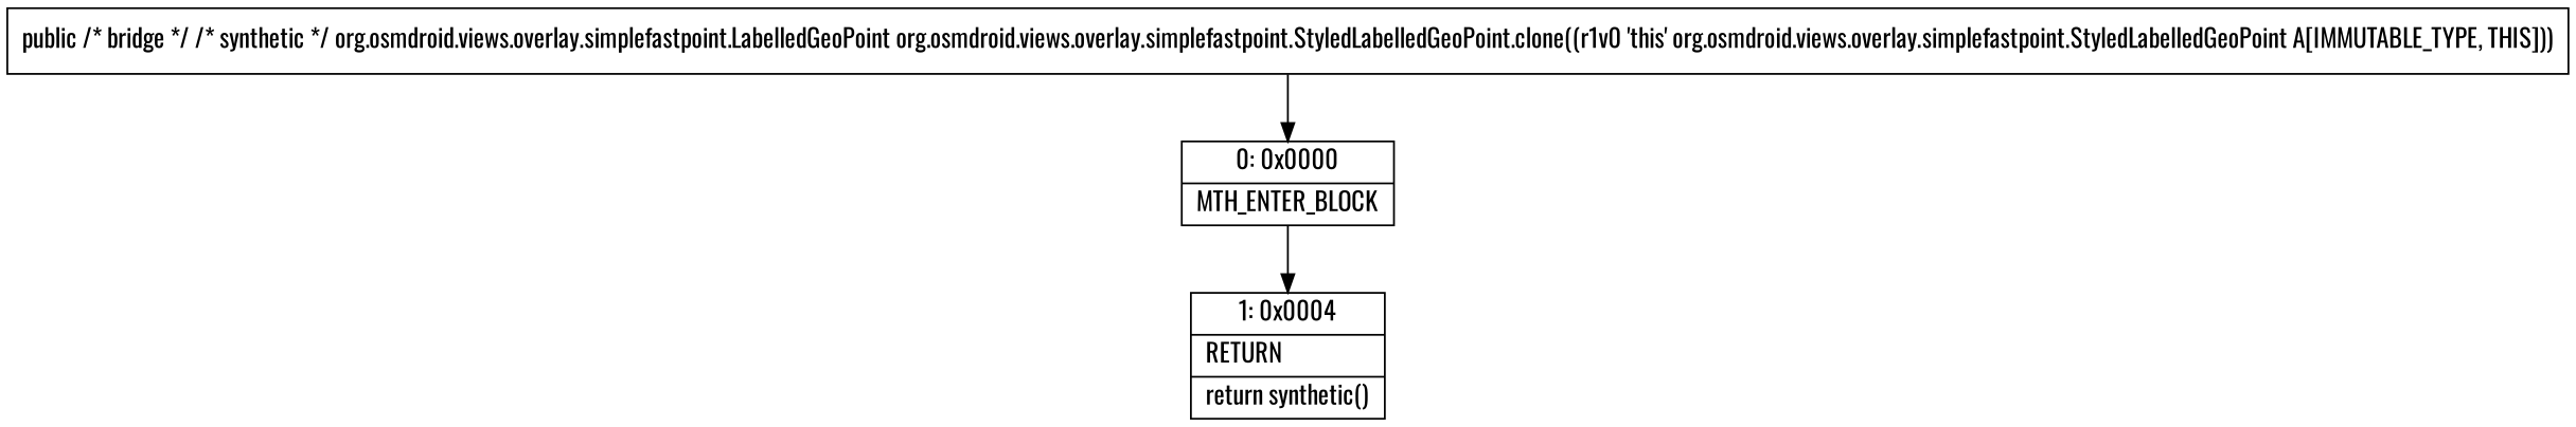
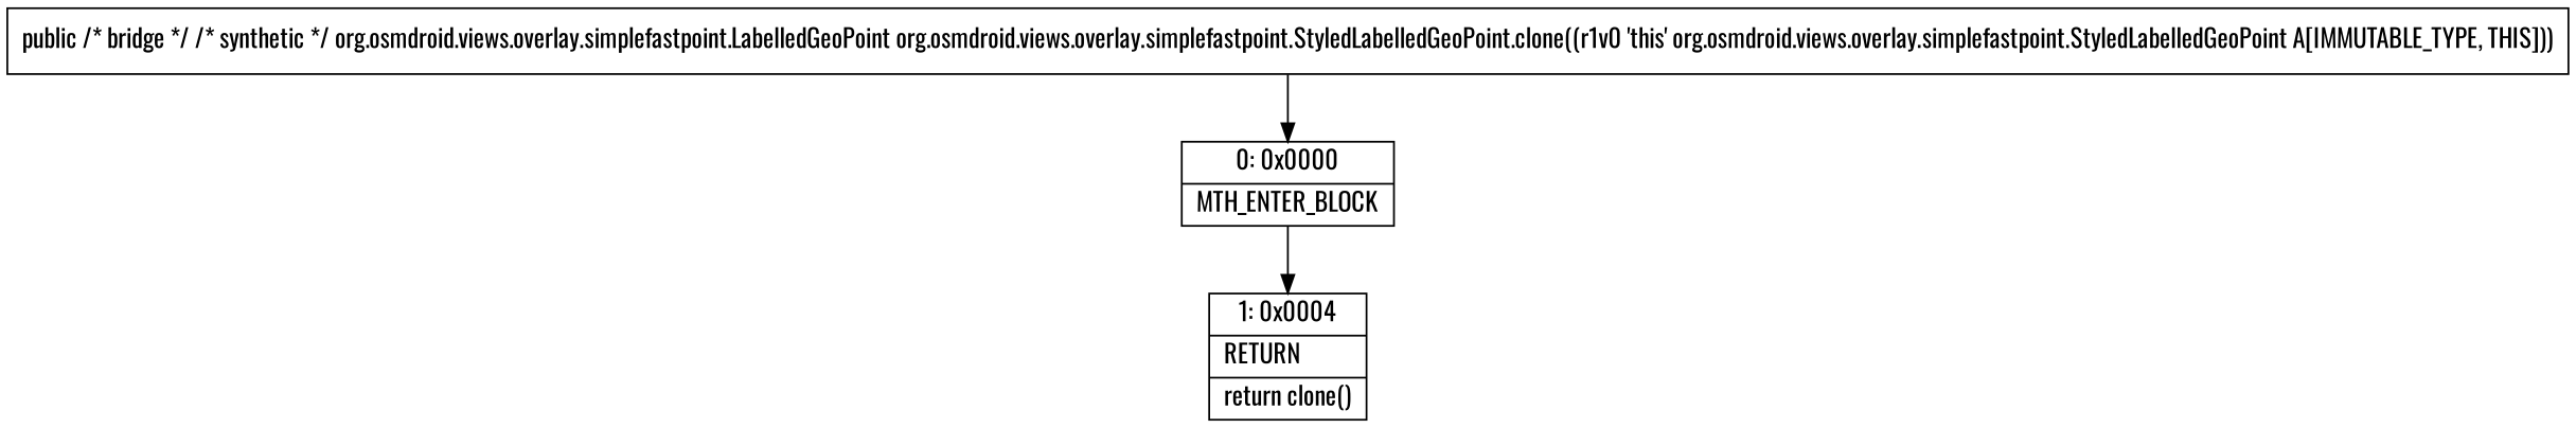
  digraph {
    fontname=Oswald
    node [shape=record fontname=Oswald]
    edge [fontname=Oswald]
    n1 [label="{0\:\ 0x0000|MTH_ENTER_BLOCK\l}"]
-   n2 [label="{1\:\ 0x0004|RETURN\l|return synthetic()\l}"]
+   n2 [label="{1\:\ 0x0004|RETURN\l|return clone()\l}"]
    n3 [label="{public \/* bridge *\/ \/* synthetic *\/ org.osmdroid.views.overlay.simplefastpoint.LabelledGeoPoint org.osmdroid.views.overlay.simplefastpoint.StyledLabelledGeoPoint.clone((r1v0 'this' org.osmdroid.views.overlay.simplefastpoint.StyledLabelledGeoPoint A[IMMUTABLE_TYPE, THIS])) }"]
    n1 -> n2
    n3 -> n1
  }
